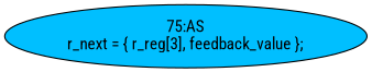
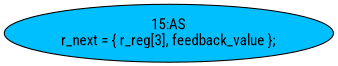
  strict digraph {
    fontname="Roboto Condensed"
-   n1 [ast="<pyverilog.vparser.ast.Assign object at 0x7f2358505fd0>" def_var="['r_next']" fillcolor=deepskyblue label="75:AS\nr_next = { r_reg[3], feedback_value };" statements="[]" style=filled typ=Assign use_var="['r_reg', 'feedback_value']" fontname="Roboto Condensed"]
+   n1 [ast="<pyverilog.vparser.ast.Assign object at 0x7f2358505fd0>" def_var="['r_next']" fillcolor=deepskyblue label="15:AS\nr_next = { r_reg[3], feedback_value };" statements="[]" style=filled typ=Assign use_var="['r_reg', 'feedback_value']" fontname="Roboto Condensed"]
  }
